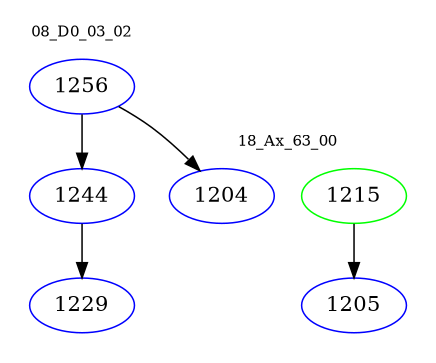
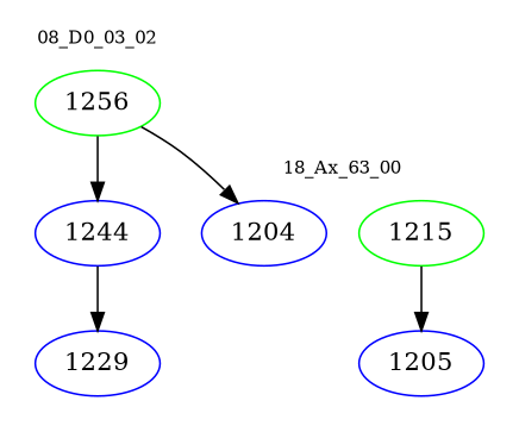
  digraph {
    node [color=blue]
    edge [color=black]
    n1 [color=green label=1215]
    n2 [label=1205]
    n3 [label=1204]
-   n4 [label=1256]
+   n4 [color=green label=1256]
    n5 [label=1244]
    n6 [label=1229]
    subgraph cluster_1 {
      color=white
      fontsize=10
      label="18_Ax_63_00"
      n1
      n2
      n3
    }
    subgraph cluster_2 {
      color=white
      fontsize=10
      label="08_D0_03_02"
      n4
      n5
      n6
    }
    n1 -> n2
    n4 -> n3
    n4 -> n5
    n5 -> n6
  }
